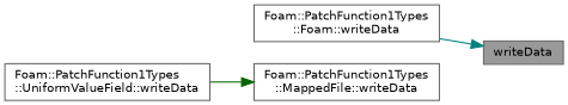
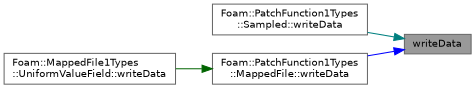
  digraph {
    rankdir=RL
    node [color=grey40 fillcolor=white fontname=Helvetica fontsize=10 shape=box style=filled]
    edge [dir=back fontname=Helvetica fontsize=10 labelfontname=Helvetica labelfontsize=10 style=solid]
    n1 [color=gray40 fillcolor=grey60 fontcolor=black height=0.2 label=writeData width=0.4]
-   n2 [height=0.2 label="Foam::PatchFunction1Types\l::Foam::writeData" width=0.4]
+   n2 [height=0.2 label="Foam::PatchFunction1Types\l::Sampled::writeData" width=0.4]
    n3 [height=0.2 label="Foam::PatchFunction1Types\l::MappedFile::writeData" width=0.4]
-   n4 [height=0.2 label="Foam::PatchFunction1Types\l::UniformValueField::writeData" width=0.4]
+   n4 [height=0.2 label="Foam::MappedFile1Types\l::UniformValueField::writeData" width=0.4]
    n1 -> n2 [color=teal]
+   n1 -> n3 [color=blue]
    n3 -> n4 [color=darkgreen]
  }
